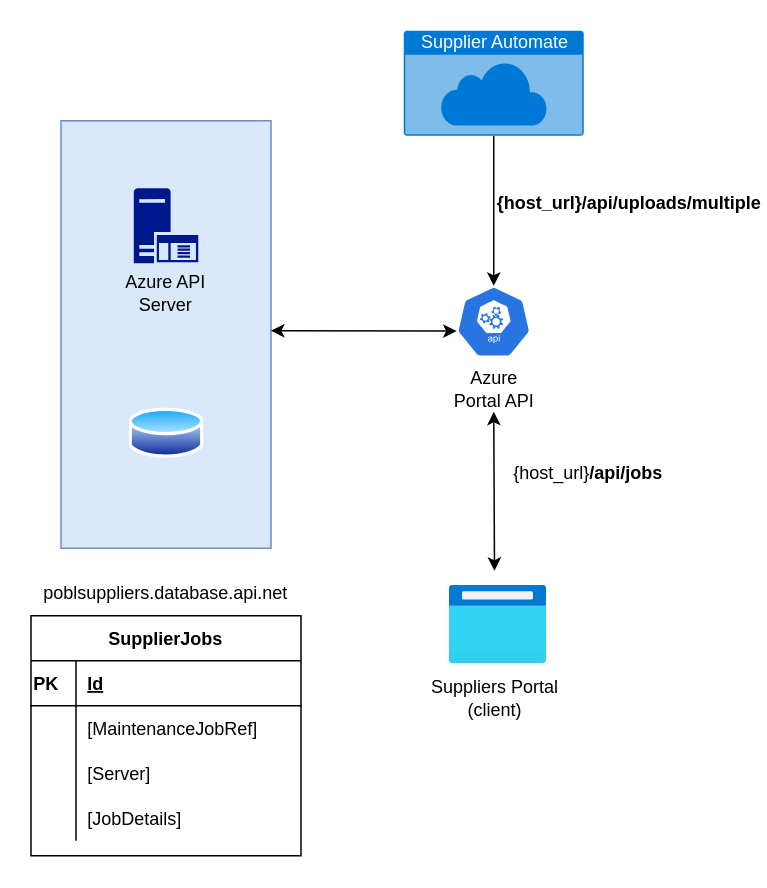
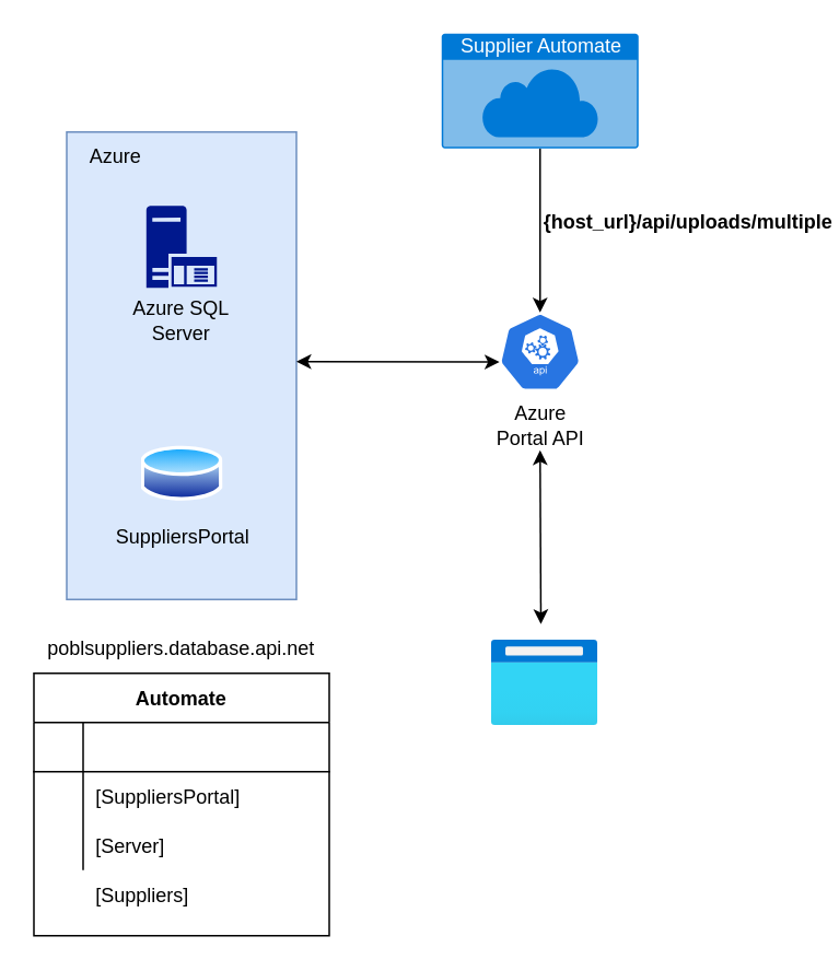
  <mxCell id="0" />
  <mxCell id="1" parent="0" />
  <mxCell id="2" value="" style="group" vertex="1" connectable="0" parent="1"><mxGeometry x="298.5" y="190" width="60" height="84" as="geometry" /></mxCell>
  <mxCell id="3" value="" style="sketch=0;html=1;dashed=0;whitespace=wrap;fillColor=#2875E2;strokeColor=#ffffff;points=[[0.005,0.63,0],[0.1,0.2,0],[0.9,0.2,0],[0.5,0,0],[0.995,0.63,0],[0.72,0.99,0],[0.5,1,0],[0.28,0.99,0]];shape=mxgraph.kubernetes.icon;prIcon=api" vertex="1" parent="2"><mxGeometry x="5" width="50" height="48" as="geometry" /></mxCell>
  <mxCell id="4" value="Azure Portal API" style="text;html=1;strokeColor=none;fillColor=none;align=center;verticalAlign=middle;whiteSpace=wrap;rounded=0;" vertex="1" parent="2"><mxGeometry y="54" width="60" height="30" as="geometry" /></mxCell>
  <mxCell id="5" value="" style="group" vertex="1" connectable="0" parent="1"><mxGeometry x="40" y="80" width="140" height="285" as="geometry" /></mxCell>
  <mxCell id="6" value="" style="group;fillColor=#dae8fc;strokeColor=#6c8ebf;" vertex="1" connectable="0" parent="5"><mxGeometry width="140" height="285" as="geometry" /></mxCell>
  <mxCell id="7" value="" style="group" vertex="1" connectable="0" parent="6"><mxGeometry width="140" height="285" as="geometry" /></mxCell>
  <mxCell id="8" value="" style="sketch=0;aspect=fixed;pointerEvents=1;shadow=0;dashed=0;html=1;strokeColor=none;labelPosition=center;verticalLabelPosition=bottom;verticalAlign=top;align=center;fillColor=#00188D;shape=mxgraph.mscae.enterprise.application_server" vertex="1" parent="7"><mxGeometry x="48.5" y="45" width="43" height="50" as="geometry" /></mxCell>
- <mxCell id="9" value="&lt;span&gt;Azure API&lt;/span&gt;&lt;br&gt;&lt;span&gt;Server&lt;/span&gt;" style="text;html=1;strokeColor=none;fillColor=none;align=center;verticalAlign=middle;whiteSpace=wrap;rounded=0;" vertex="1" parent="7"><mxGeometry x="20" y="100" width="100" height="30" as="geometry" /></mxCell>
+ <mxCell id="9" value="&lt;span&gt;Azure SQL&lt;/span&gt;&lt;br&gt;&lt;span&gt;Server&lt;/span&gt;" style="text;html=1;strokeColor=none;fillColor=none;align=center;verticalAlign=middle;whiteSpace=wrap;rounded=0;" vertex="1" parent="7"><mxGeometry x="20" y="100" width="100" height="30" as="geometry" /></mxCell>
+ <mxCell id="10" value="Azure" style="text;html=1;strokeColor=none;fillColor=none;align=center;verticalAlign=middle;whiteSpace=wrap;rounded=0;" vertex="1" parent="7"><mxGeometry width="60" height="30" as="geometry" /></mxCell>
  <mxCell id="11" value="" style="group" vertex="1" connectable="0" parent="5"><mxGeometry x="20.5" y="190" width="100" height="77" as="geometry" /></mxCell>
  <mxCell id="12" value="" style="group" vertex="1" connectable="0" parent="11"><mxGeometry width="100" height="77" as="geometry" /></mxCell>
  <mxCell id="13" value="" style="aspect=fixed;perimeter=ellipsePerimeter;html=1;align=center;shadow=0;dashed=0;spacingTop=3;image;image=img/lib/active_directory/database.svg;" vertex="1" parent="12"><mxGeometry x="25" width="50" height="37" as="geometry" /></mxCell>
+ <mxCell id="14" value="SuppliersPortal" style="text;html=1;strokeColor=none;fillColor=none;align=center;verticalAlign=middle;whiteSpace=wrap;rounded=0;" vertex="1" parent="12"><mxGeometry y="37" width="100" height="40" as="geometry" /></mxCell>
  <mxCell id="15" value="{host_url}/api/uploads/multiple" style="text;html=1;strokeColor=none;fillColor=none;align=center;verticalAlign=middle;whiteSpace=wrap;rounded=0;fontStyle=1" vertex="1" parent="1"><mxGeometry x="348.5" y="120" width="140" height="30" as="geometry" /></mxCell>
  <mxCell id="16" value="" style="endArrow=classic;startArrow=classic;html=1;rounded=0;entryX=0.005;entryY=0.63;entryDx=0;entryDy=0;entryPerimeter=0;" edge="1" parent="1" target="3"><mxGeometry width="50" height="50" relative="1" as="geometry"><mxPoint x="180" y="220" as="sourcePoint" /><mxPoint x="440" y="270" as="targetPoint" /></mxGeometry></mxCell>
  <mxCell id="17" value="" style="group" vertex="1" connectable="0" parent="1"><mxGeometry x="269.5" y="390" width="119" height="90" as="geometry" /></mxCell>
  <mxCell id="18" value="" style="aspect=fixed;html=1;points=[];align=center;image;fontSize=12;image=img/lib/azure2/general/Browser.svg;" vertex="1" parent="17"><mxGeometry x="29.5" width="65" height="52" as="geometry" /></mxCell>
- <mxCell id="19" value="Suppliers Portal (client)" style="text;html=1;strokeColor=none;fillColor=none;align=center;verticalAlign=middle;whiteSpace=wrap;rounded=0;" vertex="1" parent="17"><mxGeometry y="60" width="119" height="30" as="geometry" /></mxCell>
  <mxCell id="20" value="" style="endArrow=classic;startArrow=classic;html=1;rounded=0;entryX=0.5;entryY=1;entryDx=0;entryDy=0;" edge="1" parent="1" target="4"><mxGeometry width="50" height="50" relative="1" as="geometry"><mxPoint x="329" y="380" as="sourcePoint" /><mxPoint x="380" y="280" as="targetPoint" /></mxGeometry></mxCell>
- <mxCell id="21" value="{host_url}&lt;b&gt;/api/jobs&lt;/b&gt;" style="text;html=1;strokeColor=none;fillColor=none;align=left;verticalAlign=middle;whiteSpace=wrap;rounded=0;fontStyle=0" vertex="1" parent="1"><mxGeometry x="340" y="300" width="140" height="30" as="geometry" /></mxCell>
  <mxCell id="22" style="edgeStyle=orthogonalEdgeStyle;rounded=0;orthogonalLoop=1;jettySize=auto;html=1;entryX=0.5;entryY=0;entryDx=0;entryDy=0;entryPerimeter=0;" edge="1" parent="1" source="23" target="3"><mxGeometry relative="1" as="geometry" /></mxCell>
  <mxCell id="23" value="Supplier Automate" style="html=1;strokeColor=none;fillColor=#0079D6;labelPosition=center;verticalLabelPosition=middle;verticalAlign=top;align=center;fontSize=12;outlineConnect=0;spacingTop=-6;fontColor=#FFFFFF;sketch=0;shape=mxgraph.sitemap.cloud;" vertex="1" parent="1"><mxGeometry x="268.5" y="20" width="120" height="70" as="geometry" /></mxCell>
- <mxCell id="24" value="SupplierJobs" style="shape=table;startSize=30;container=1;collapsible=1;childLayout=tableLayout;fixedRows=1;rowLines=0;fontStyle=1;align=center;resizeLast=1;" vertex="1" parent="1"><mxGeometry x="20" y="410" width="180" height="160" as="geometry" /></mxCell>
+ <mxCell id="24" value="Automate" style="shape=table;startSize=30;container=1;collapsible=1;childLayout=tableLayout;fixedRows=1;rowLines=0;fontStyle=1;align=center;resizeLast=1;" vertex="1" parent="1"><mxGeometry x="20" y="410" width="180" height="160" as="geometry" /></mxCell>
  <mxCell id="25" value="" style="shape=partialRectangle;collapsible=0;dropTarget=0;pointerEvents=0;fillColor=none;top=0;left=0;bottom=1;right=0;points=[[0,0.5],[1,0.5]];portConstraint=eastwest;align=left;" vertex="1" parent="24"><mxGeometry y="30" width="180" height="30" as="geometry" /></mxCell>
- <mxCell id="26" value="PK" style="shape=partialRectangle;connectable=0;fillColor=none;top=0;left=0;bottom=0;right=0;fontStyle=1;overflow=hidden;align=left;" vertex="1" parent="25"><mxGeometry width="30" height="30" as="geometry"><mxRectangle width="30" height="30" as="alternateBounds" /></mxGeometry></mxCell>
- <mxCell id="27" value="Id" style="shape=partialRectangle;connectable=0;fillColor=none;top=0;left=0;bottom=0;right=0;align=left;spacingLeft=6;fontStyle=5;overflow=hidden;" vertex="1" parent="25"><mxGeometry x="30" width="150" height="30" as="geometry"><mxRectangle width="150" height="30" as="alternateBounds" /></mxGeometry></mxCell>
  <mxCell id="28" value="" style="shape=partialRectangle;collapsible=0;dropTarget=0;pointerEvents=0;fillColor=none;top=0;left=0;bottom=0;right=0;points=[[0,0.5],[1,0.5]];portConstraint=eastwest;align=left;" vertex="1" parent="24"><mxGeometry y="60" width="180" height="30" as="geometry" /></mxCell>
  <mxCell id="29" value="" style="shape=partialRectangle;connectable=0;fillColor=none;top=0;left=0;bottom=0;right=0;editable=1;overflow=hidden;align=left;" vertex="1" parent="28"><mxGeometry width="30" height="30" as="geometry"><mxRectangle width="30" height="30" as="alternateBounds" /></mxGeometry></mxCell>
- <mxCell id="30" value="[MaintenanceJobRef]" style="shape=partialRectangle;connectable=0;fillColor=none;top=0;left=0;bottom=0;right=0;align=left;spacingLeft=6;overflow=hidden;" vertex="1" parent="28"><mxGeometry x="30" width="150" height="30" as="geometry"><mxRectangle width="150" height="30" as="alternateBounds" /></mxGeometry></mxCell>
+ <mxCell id="30" value="[SuppliersPortal]" style="shape=partialRectangle;connectable=0;fillColor=none;top=0;left=0;bottom=0;right=0;align=left;spacingLeft=6;overflow=hidden;" vertex="1" parent="28"><mxGeometry x="30" width="150" height="30" as="geometry"><mxRectangle width="150" height="30" as="alternateBounds" /></mxGeometry></mxCell>
  <mxCell id="31" value="" style="shape=partialRectangle;collapsible=0;dropTarget=0;pointerEvents=0;fillColor=none;top=0;left=0;bottom=0;right=0;points=[[0,0.5],[1,0.5]];portConstraint=eastwest;align=left;" vertex="1" parent="24"><mxGeometry y="90" width="180" height="30" as="geometry" /></mxCell>
  <mxCell id="32" value="" style="shape=partialRectangle;connectable=0;fillColor=none;top=0;left=0;bottom=0;right=0;editable=1;overflow=hidden;align=left;" vertex="1" parent="31"><mxGeometry width="30" height="30" as="geometry"><mxRectangle width="30" height="30" as="alternateBounds" /></mxGeometry></mxCell>
  <mxCell id="33" value="[Server]" style="shape=partialRectangle;connectable=0;fillColor=none;top=0;left=0;bottom=0;right=0;align=left;spacingLeft=6;overflow=hidden;" vertex="1" parent="31"><mxGeometry x="30" width="150" height="30" as="geometry"><mxRectangle width="150" height="30" as="alternateBounds" /></mxGeometry></mxCell>
  <mxCell id="34" value="" style="shape=partialRectangle;collapsible=0;dropTarget=0;pointerEvents=0;fillColor=none;top=0;left=0;bottom=0;right=0;points=[[0,0.5],[1,0.5]];portConstraint=eastwest;align=left;" vertex="1" parent="24"><mxGeometry y="120" width="180" height="30" as="geometry" /></mxCell>
  <mxCell id="35" value="" style="shape=partialRectangle;connectable=0;fillColor=none;top=0;left=0;bottom=0;right=0;editable=1;overflow=hidden;align=left;" vertex="1" parent="34"><mxGeometry width="30" height="30" as="geometry"><mxRectangle width="30" height="30" as="alternateBounds" /></mxGeometry></mxCell>
- <mxCell id="36" value="[JobDetails]" style="shape=partialRectangle;connectable=0;fillColor=none;top=0;left=0;bottom=0;right=0;align=left;spacingLeft=6;overflow=hidden;" vertex="1" parent="34"><mxGeometry x="30" width="150" height="30" as="geometry"><mxRectangle width="150" height="30" as="alternateBounds" /></mxGeometry></mxCell>
+ <mxCell id="36" value="[Suppliers]" style="shape=partialRectangle;connectable=0;fillColor=none;top=0;left=0;bottom=0;right=0;align=left;spacingLeft=6;overflow=hidden;" vertex="1" parent="34"><mxGeometry x="30" width="150" height="30" as="geometry"><mxRectangle width="150" height="30" as="alternateBounds" /></mxGeometry></mxCell>
  <mxCell id="37" value="poblsuppliers.database.api.net" style="text;html=1;strokeColor=none;fillColor=none;align=center;verticalAlign=middle;whiteSpace=wrap;rounded=0;" vertex="1" parent="1"><mxGeometry x="80" y="380" width="60" height="30" as="geometry" /></mxCell>
